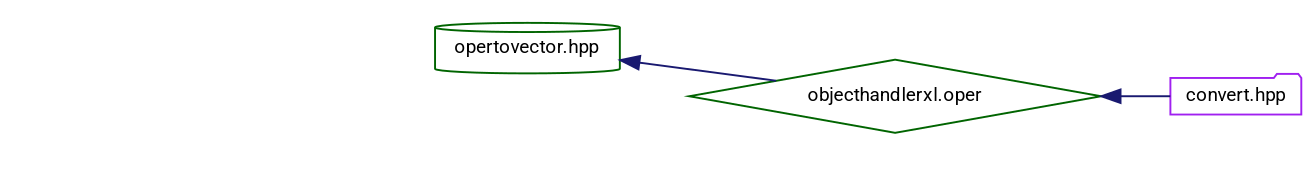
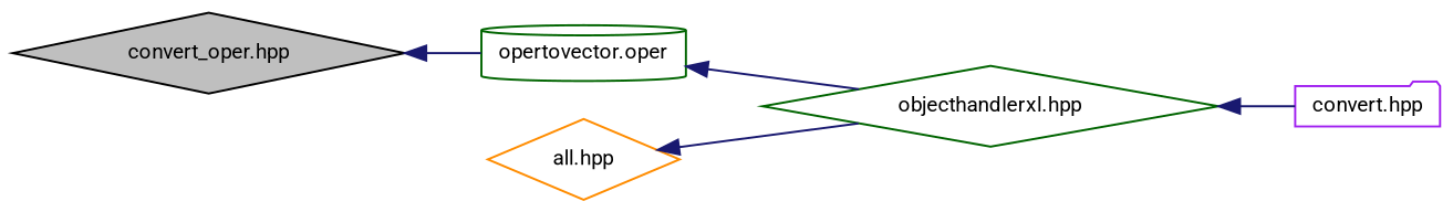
  digraph {
    fontname=Roboto
    rankdir=LR
    node [color=darkgreen fillcolor=white fontname=Roboto fontsize=10 shape=diamond style=filled]
    edge [color=midnightblue dir=back fontname=Roboto fontsize=10 labelfontname=Helvetica labelfontsize=10 style=solid]
-   n2 [height=0.2 label="opertovector.hpp" shape=cylinder width=0.4]
-   n3 [height=0.2 label="objecthandlerxl.oper" width=0.4]
+   n1 [color=black fillcolor=grey75 fontcolor=black height=0.2 label="convert_oper.hpp" width=0.4]
+   n2 [height=0.2 label="opertovector.oper" shape=cylinder width=0.4]
+   n3 [height=0.2 label="objecthandlerxl.hpp" width=0.4]
+   n4 [color=darkorange height=0.2 label="all.hpp" width=0.4]
    n5 [color=purple height=0.2 label="convert.hpp" shape=folder width=0.4]
+   n1 -> n2
    n2 -> n3
    n3 -> n5
+   n4 -> n3
  }
